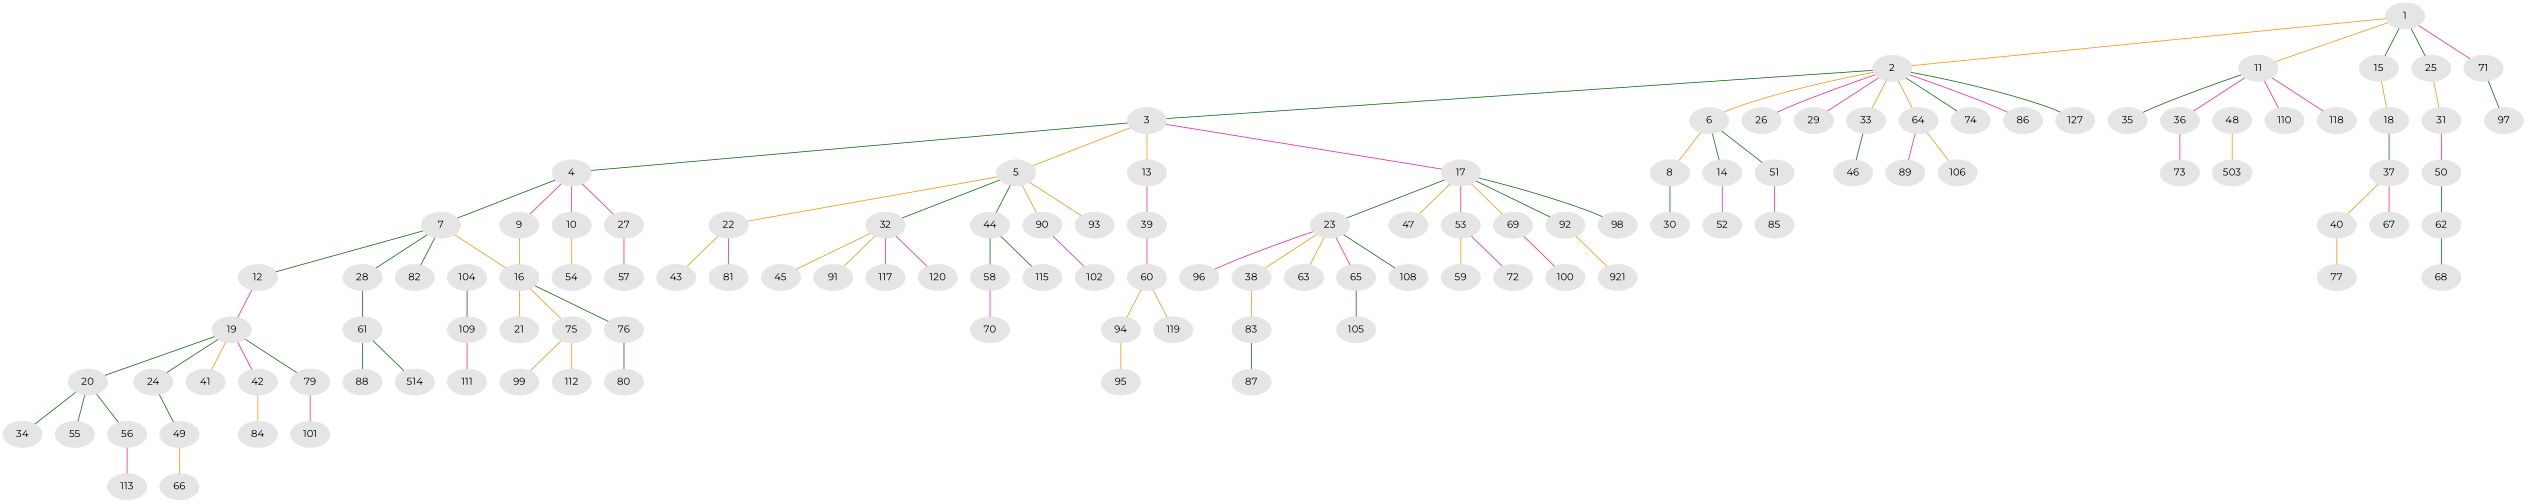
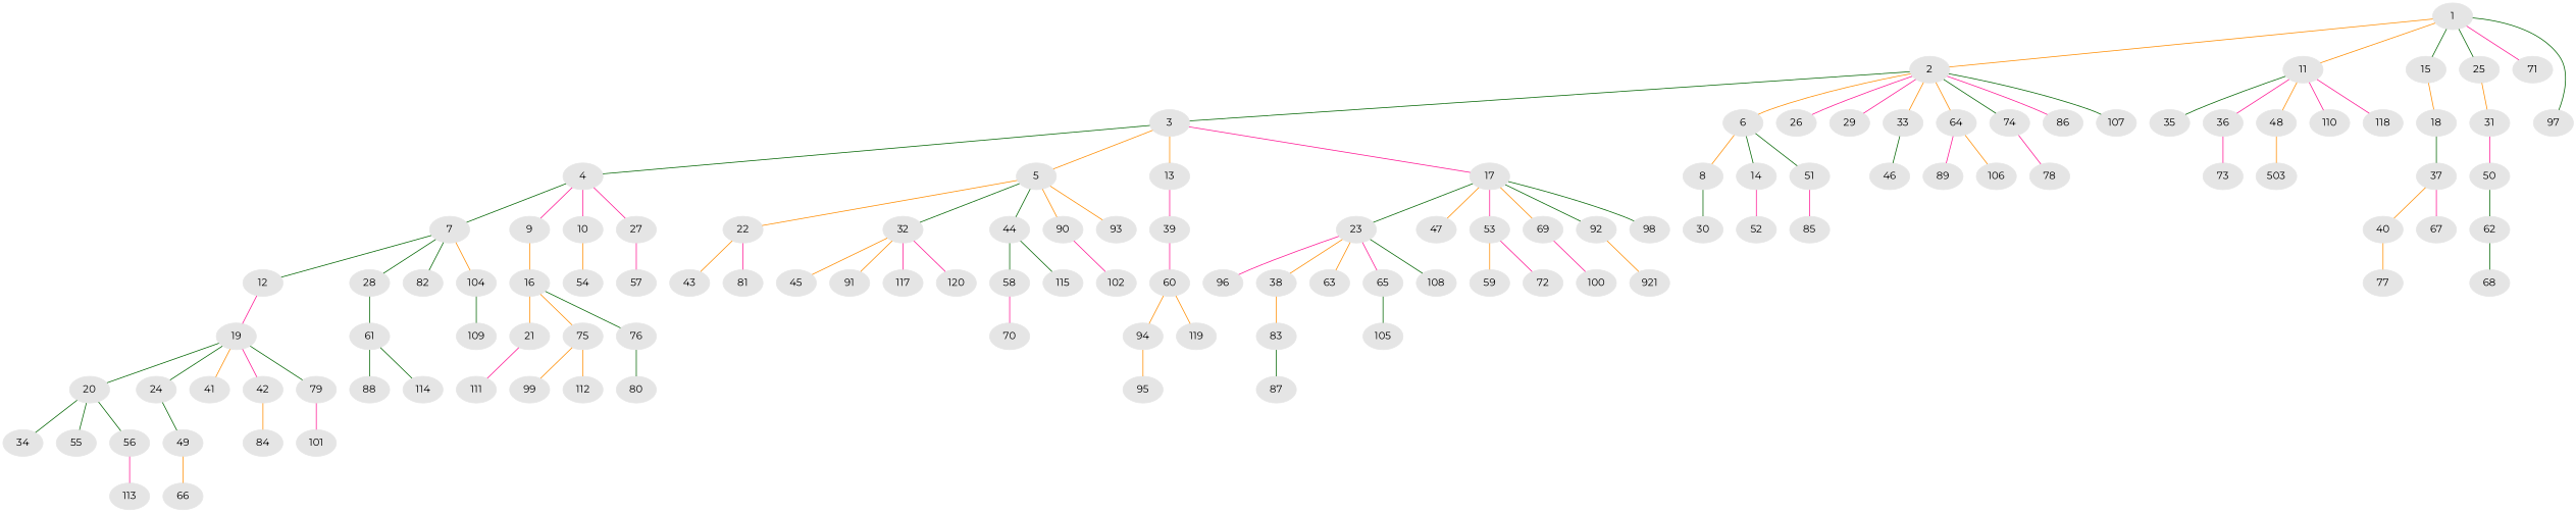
  graph {
    fontname=Montserrat
    node [color=gray90 fontname=Montserrat style=filled]
    edge [color=darkgreen fontname=Montserrat]
    1
    2
    11
    15
    25
    71
    97
    3
    6
    26
    29
    33
    64
    74
    86
-   107 [label=127]
+   107
    35
    36
    48
    110
    118
    18
    31
    4
    5
    13
    17
    8
    14
    51
    46
    89
    106
+   78
    7
    9
    10
    27
    22
    32
    44
    90
    93
    39
    23
    47
    53
    69
    92
    98
    12
    28
    82
    104
    16
    54
    57
    43
    81
    45
    91
    117
    120
    58
    115
    102
    30
    52
    85
    19
    61
    109
    21
    75
    76
    73
    n77 [label=503]
    20
    24
    41
    42
    79
    60
    37
    99
    112
    80
    96
    38
    63
    65
    108
    59
    72
    100
    n96 [label=921]
    40
    67
    34
    55
    56
    49
    84
    101
    113
    83
    105
    66
    50
    88
-   114 [label=514]
+   114
    62
    77
    87
    94
    119
    70
    68
    95
    111
    1 -- 2 [color=darkorange]
    1 -- 11 [color=darkorange]
    1 -- 15
    1 -- 25
    1 -- 71 [color=deeppink]
-   71 -- 97
+   1 -- 97
    2 -- 3
    2 -- 6 [color=darkorange]
    2 -- 26 [color=deeppink]
    2 -- 29 [color=deeppink]
    2 -- 33 [color=darkorange]
    2 -- 64 [color=darkorange]
    2 -- 74
    2 -- 86 [color=deeppink]
    2 -- 107
    11 -- 35
    11 -- 36 [color=deeppink]
+   11 -- 48 [color=darkorange]
    11 -- 110 [color=deeppink]
    11 -- 118 [color=deeppink]
    15 -- 18 [color=darkorange]
    25 -- 31 [color=darkorange]
    3 -- 4
    3 -- 5 [color=darkorange]
    3 -- 13 [color=darkorange]
    3 -- 17 [color=deeppink]
    6 -- 8 [color=darkorange]
    6 -- 14
    6 -- 51
    33 -- 46
    64 -- 89 [color=deeppink]
    64 -- 106 [color=darkorange]
+   74 -- 78 [color=deeppink]
    36 -- 73 [color=deeppink]
    48 -- n77 [color=darkorange]
    18 -- 37
    31 -- 50 [color=deeppink]
    4 -- 7
    4 -- 9 [color=deeppink]
    4 -- 10 [color=deeppink]
    4 -- 27 [color=deeppink]
    5 -- 22 [color=darkorange]
    5 -- 32
    5 -- 44
    5 -- 90 [color=darkorange]
    5 -- 93 [color=darkorange]
    13 -- 39 [color=deeppink]
    17 -- 23
    17 -- 47 [color=darkorange]
    17 -- 53 [color=deeppink]
    17 -- 69 [color=darkorange]
    17 -- 92
    17 -- 98
    8 -- 30
    14 -- 52 [color=deeppink]
    51 -- 85 [color=deeppink]
    7 -- 12
    7 -- 28
    7 -- 82
-   7 -- 16 [color=darkorange]
+   7 -- 104 [color=darkorange]
    9 -- 16 [color=darkorange]
    10 -- 54 [color=darkorange]
    27 -- 57 [color=deeppink]
    22 -- 43 [color=darkorange]
    22 -- 81 [color=deeppink]
    32 -- 45 [color=darkorange]
    32 -- 91 [color=darkorange]
    32 -- 117 [color=deeppink]
    32 -- 120 [color=deeppink]
    44 -- 58
    44 -- 115
    90 -- 102 [color=deeppink]
    39 -- 60 [color=deeppink]
    23 -- 96 [color=deeppink]
    23 -- 38 [color=darkorange]
    23 -- 63 [color=darkorange]
    23 -- 65 [color=deeppink]
    23 -- 108
    53 -- 59 [color=darkorange]
    53 -- 72 [color=deeppink]
    69 -- 100 [color=deeppink]
    92 -- n96 [color=darkorange]
    12 -- 19 [color=deeppink]
    28 -- 61
    104 -- 109
    16 -- 21 [color=darkorange]
    16 -- 75 [color=darkorange]
    16 -- 76
    58 -- 70 [color=deeppink]
    19 -- 20
    19 -- 24
    19 -- 41 [color=darkorange]
    19 -- 42 [color=deeppink]
    19 -- 79
    61 -- 88
    61 -- 114
-   109 -- 111 [color=deeppink]
+   21 -- 111 [color=deeppink]
    75 -- 99 [color=darkorange]
    75 -- 112 [color=darkorange]
    76 -- 80
    20 -- 34
    20 -- 55
    20 -- 56
    24 -- 49
    42 -- 84 [color=darkorange]
    79 -- 101 [color=deeppink]
    60 -- 94 [color=darkorange]
    60 -- 119 [color=darkorange]
    37 -- 40 [color=darkorange]
    37 -- 67 [color=deeppink]
    38 -- 83 [color=darkorange]
    65 -- 105
    40 -- 77 [color=darkorange]
    56 -- 113 [color=deeppink]
    49 -- 66 [color=darkorange]
    83 -- 87
    50 -- 62
    62 -- 68
    94 -- 95 [color=darkorange]
  }
